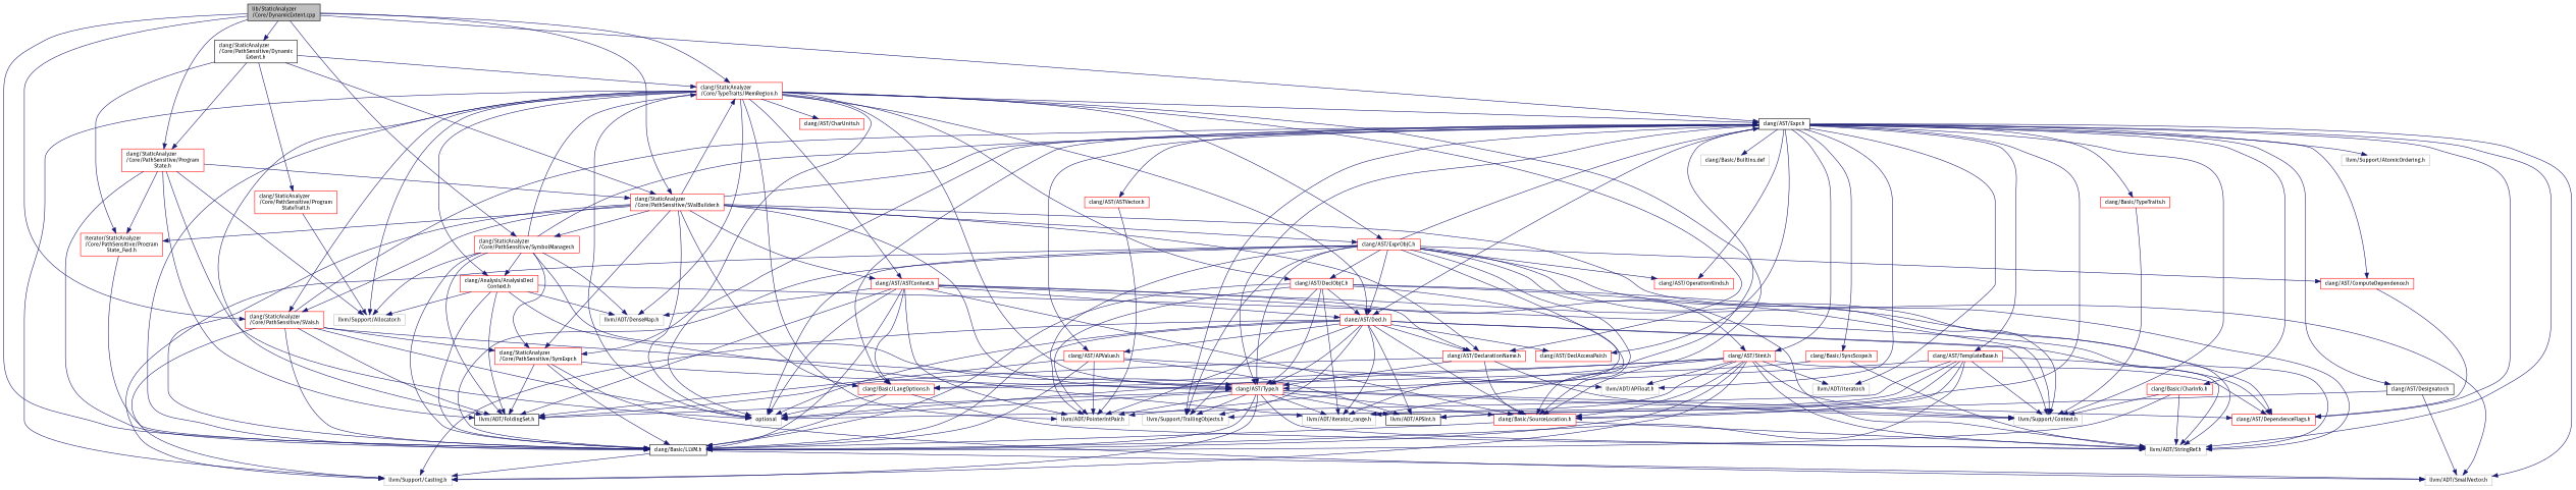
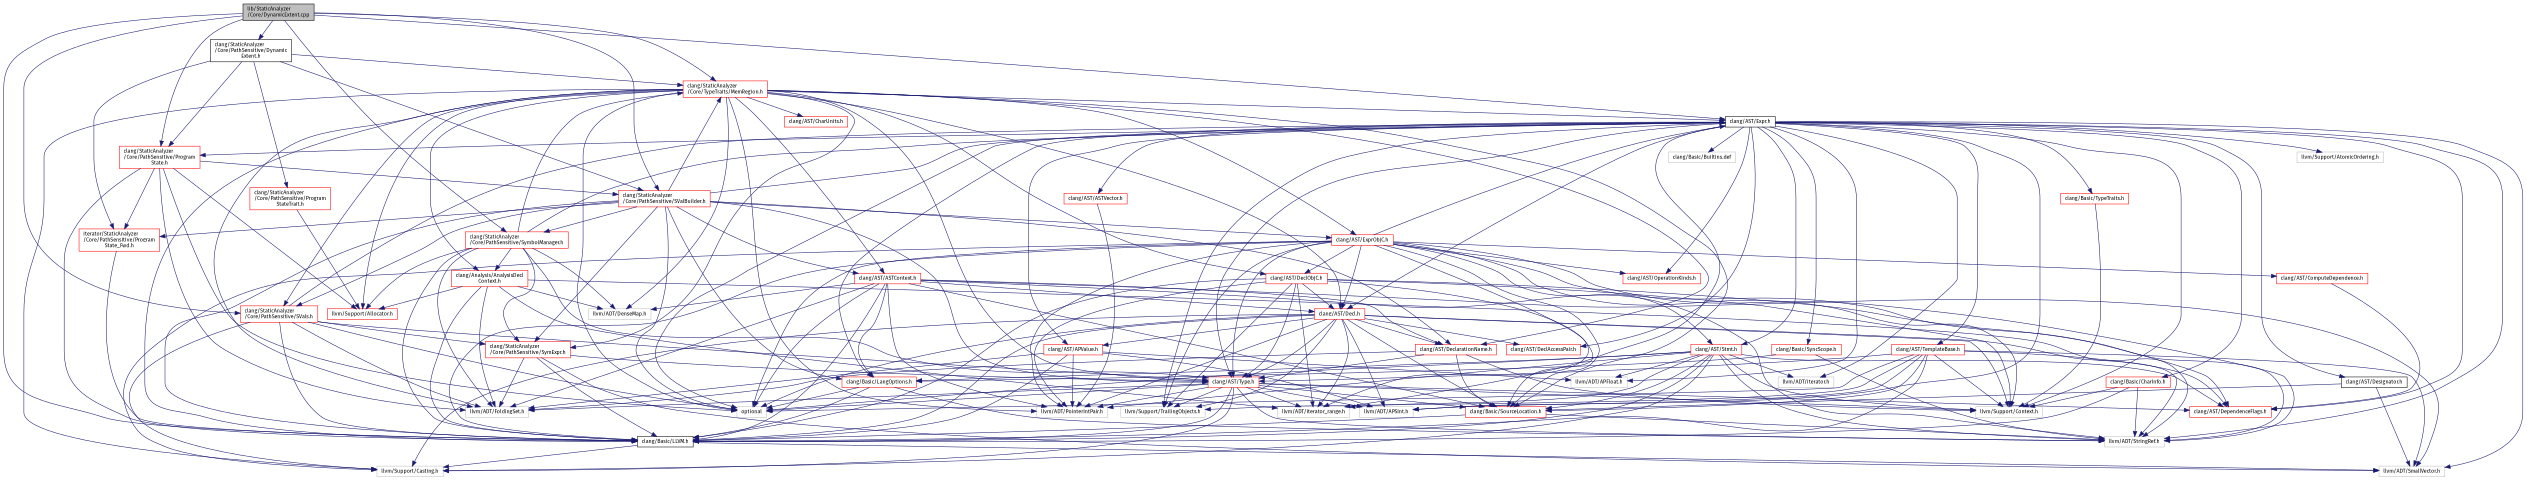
  digraph {
    fontname="Fira Sans"
    node [color=red fontname="Fira Sans" fontsize=10 shape=record]
    edge [color=midnightblue fontname="Fira Sans" fontsize=10 labelfontname=Helvetica labelfontsize=10 style=solid]
    n1 [color=black fillcolor=grey75 fontcolor=black height=0.2 label="lib/StaticAnalyzer\l/Core/DynamicExtent.cpp" style=filled width=0.4]
    n2 [color=black height=0.2 label="clang/StaticAnalyzer\l/Core/PathSensitive/Dynamic\lExtent.h" width=0.4]
    n3 [height=0.2 label="clang/StaticAnalyzer\l/Core/TypeTraits/MemRegion.h" width=0.4]
    n4 [color=black height=0.2 label="clang/Basic/LLVM.h" width=0.4]
    n5 [color=black height=0.2 label="clang/AST/Expr.h" width=0.4]
    n6 [height=0.2 label="clang/StaticAnalyzer\l/Core/PathSensitive/SVals.h" width=0.4]
    n7 [height=0.2 label="clang/StaticAnalyzer\l/Core/PathSensitive/Program\lState.h" width=0.4]
    n8 [height=0.2 label="clang/StaticAnalyzer\l/Core/PathSensitive/SValBuilder.h" width=0.4]
    n9 [height=0.2 label="clang/StaticAnalyzer\l/Core/PathSensitive/SymbolManager.h" width=0.4]
    n10 [height=0.2 label="iterator/StaticAnalyzer\l/Core/PathSensitive/Program\lState_Fwd.h" width=0.4]
    n11 [height=0.2 label="clang/StaticAnalyzer\l/Core/PathSensitive/Program\lStateTrait.h" width=0.4]
    n12 [height=0.2 label="clang/AST/ASTContext.h" width=0.4]
    n13 [height=0.2 label="clang/AST/Decl.h" width=0.4]
    n14 [color=grey75 height=0.2 label="llvm/Support/Casting.h" width=0.4]
-   n15 [color=black height=0.2 label="llvm/ADT/FoldingSet.h" width=0.4]
+   n15 [color=grey75 height=0.2 label="llvm/ADT/FoldingSet.h" width=0.4]
    n16 [color=grey75 height=0.2 label="llvm/ADT/PointerIntPair.h" width=0.4]
    n17 [height=0.2 label="clang/AST/DeclarationName.h" width=0.4]
    n18 [height=0.2 label="clang/AST/Type.h" width=0.4]
    n19 [height=0.2 label="clang/Basic/SourceLocation.h" width=0.4]
    n20 [color=grey75 height=0.2 label=optional width=0.4]
    n21 [color=grey75 height=0.2 label="llvm/ADT/DenseMap.h" width=0.4]
    n22 [height=0.2 label="clang/AST/CharUnits.h" width=0.4]
    n23 [height=0.2 label="clang/AST/DeclObjC.h" width=0.4]
    n24 [height=0.2 label="clang/AST/ExprObjC.h" width=0.4]
    n25 [height=0.2 label="clang/Analysis/AnalysisDecl\lContext.h" width=0.4]
-   n26 [color=grey75 height=0.2 label="llvm/Support/Allocator.h" width=0.4]
+   n26 [height=0.2 label="llvm/Support/Allocator.h" width=0.4]
    n27 [height=0.2 label="clang/StaticAnalyzer\l/Core/PathSensitive/SymExpr.h" width=0.4]
    n28 [color=grey75 height=0.2 label="llvm/ADT/SmallVector.h" width=0.4]
    n29 [color=grey75 height=0.2 label="llvm/ADT/StringRef.h" width=0.4]
    n30 [height=0.2 label="clang/Basic/LangOptions.h" width=0.4]
    n31 [height=0.2 label="clang/AST/APValue.h" width=0.4]
-   n32 [color=black height=0.2 label="llvm/ADT/APSInt.h" width=0.4]
+   n32 [color=grey75 height=0.2 label="llvm/ADT/APSInt.h" width=0.4]
    n33 [height=0.2 label="clang/AST/DeclAccessPair.h" width=0.4]
    n34 [color=grey75 height=0.2 label="llvm/ADT/iterator_range.h" width=0.4]
    n35 [color=grey75 height=0.2 label="llvm/Support/Context.h" width=0.4]
    n36 [color=grey75 height=0.2 label="llvm/Support/TrailingObjects.h" width=0.4]
    n37 [color=grey75 height=0.2 label="llvm/ADT/APFloat.h" width=0.4]
    n38 [height=0.2 label="clang/AST/DependenceFlags.h" width=0.4]
    n39 [height=0.2 label="clang/AST/ASTVector.h" width=0.4]
    n40 [height=0.2 label="clang/AST/ComputeDependence.h" width=0.4]
    n41 [color=black height=0.2 label="clang/AST/Designator.h" width=0.4]
    n42 [height=0.2 label="clang/AST/OperationKinds.h" width=0.4]
    n43 [height=0.2 label="clang/AST/Stmt.h" width=0.4]
    n44 [color=grey75 height=0.2 label="llvm/ADT/iterator.h" width=0.4]
    n45 [height=0.2 label="clang/AST/TemplateBase.h" width=0.4]
    n46 [height=0.2 label="clang/Basic/CharInfo.h" width=0.4]
    n47 [height=0.2 label="clang/Basic/SyncScope.h" width=0.4]
    n48 [height=0.2 label="clang/Basic/TypeTraits.h" width=0.4]
    n49 [color=grey75 height=0.2 label="llvm/Support/AtomicOrdering.h" width=0.4]
    n50 [color=grey75 height=0.2 label="clang/Basic/Builtins.def" width=0.4]
    n1 -> n2
    n1 -> n3
    n1 -> n4
    n1 -> n5
    n1 -> n6
    n1 -> n7
    n1 -> n8
    n1 -> n9
    n2 -> n3
    n2 -> n7
    n2 -> n8
    n2 -> n10
    n2 -> n11
    n3 -> n4
    n3 -> n5
    n3 -> n6
    n3 -> n12
    n3 -> n13
    n3 -> n14
    n3 -> n15
    n3 -> n16
    n3 -> n17
    n3 -> n18
    n3 -> n19
    n3 -> n20
    n3 -> n21
    n3 -> n22
    n3 -> n23
    n3 -> n24
    n3 -> n25
    n3 -> n26
    n3 -> n27
    n4 -> n14
    n4 -> n28
    n5 -> n13
    n5 -> n18
    n5 -> n20
    n5 -> n28
    n5 -> n29
    n5 -> n30
    n5 -> n31
    n5 -> n32
    n5 -> n33
    n5 -> n34
    n5 -> n35
    n5 -> n36
    n5 -> n37
    n5 -> n38
    n5 -> n39
-   n5 -> n40
+   n5 -> n7
    n5 -> n41
    n5 -> n42
    n5 -> n43
    n5 -> n44
    n5 -> n45
    n5 -> n46
    n5 -> n47
    n5 -> n48
    n5 -> n49
    n5 -> n50
    n6 -> n4
    n6 -> n5
    n6 -> n14
    n6 -> n15
    n6 -> n18
    n6 -> n20
    n6 -> n27
    n7 -> n4
    n7 -> n8
    n7 -> n10
    n7 -> n15
    n7 -> n20
    n7 -> n26
    n8 -> n3
    n8 -> n4
    n8 -> n5
    n8 -> n6
    n8 -> n9
    n8 -> n10
    n8 -> n12
    n8 -> n17
    n8 -> n18
    n8 -> n20
    n8 -> n24
    n8 -> n27
    n8 -> n30
    n9 -> n3
    n9 -> n4
    n9 -> n5
    n9 -> n15
    n9 -> n18
    n9 -> n21
    n9 -> n25
    n9 -> n26
    n9 -> n27
    n10 -> n4
    n11 -> n26
    n12 -> n4
    n12 -> n13
    n12 -> n15
    n12 -> n16
    n12 -> n17
    n12 -> n19
    n12 -> n20
    n12 -> n21
    n12 -> n28
    n12 -> n29
    n12 -> n30
    n13 -> n4
    n13 -> n14
    n13 -> n16
    n13 -> n17
    n13 -> n18
    n13 -> n19
    n13 -> n20
    n13 -> n29
    n13 -> n31
    n13 -> n32
    n13 -> n33
    n13 -> n34
    n13 -> n35
    n13 -> n36
    n17 -> n15
    n17 -> n18
    n17 -> n19
    n17 -> n35
    n18 -> n4
    n18 -> n14
    n18 -> n15
    n18 -> n16
    n18 -> n19
    n18 -> n20
    n18 -> n29
    n18 -> n32
    n18 -> n34
    n18 -> n35
    n18 -> n36
    n18 -> n38
    n19 -> n4
    n19 -> n29
    n23 -> n4
    n23 -> n13
    n23 -> n16
    n23 -> n18
    n23 -> n19
    n23 -> n29
    n23 -> n34
    n23 -> n35
    n23 -> n36
    n24 -> n4
    n24 -> n5
    n24 -> n13
    n24 -> n14
    n24 -> n16
    n24 -> n18
    n24 -> n19
    n24 -> n20
    n24 -> n23
-   n8 -> n29
+   n24 -> n29
    n24 -> n34
    n24 -> n35
    n24 -> n36
    n24 -> n38
    n24 -> n40
    n24 -> n42
    n24 -> n43
    n25 -> n4
    n25 -> n15
    n25 -> n21
    n25 -> n26
    n25 -> n29
    n25 -> n34
    n27 -> n4
    n27 -> n15
    n27 -> n18
    n27 -> n28
    n30 -> n4
    n30 -> n20
    n30 -> n29
    n31 -> n4
    n31 -> n15
    n31 -> n16
    n31 -> n32
    n31 -> n37
    n39 -> n16
    n40 -> n38
    n41 -> n19
    n41 -> n28
    n43 -> n4
    n43 -> n14
    n43 -> n16
    n43 -> n19
    n43 -> n20
    n43 -> n29
    n43 -> n30
    n43 -> n34
    n43 -> n35
    n43 -> n37
    n43 -> n38
    n43 -> n44
    n45 -> n4
    n45 -> n18
    n45 -> n19
    n45 -> n20
+   n45 -> n28
    n45 -> n32
    n45 -> n35
    n45 -> n36
    n45 -> n38
    n46 -> n4
    n46 -> n29
    n46 -> n35
    n47 -> n29
    n47 -> n30
    n48 -> n35
  }
